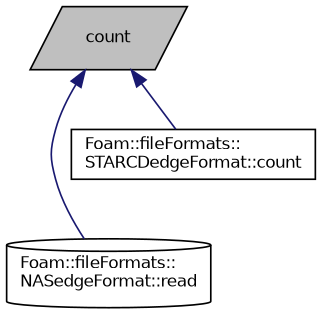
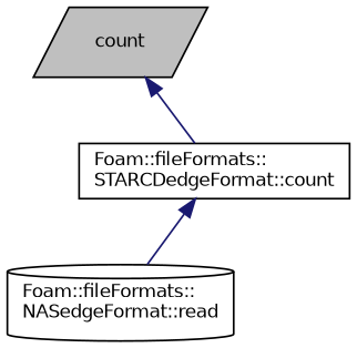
  digraph {
    rankdir=TB
    node [color=black fontname=Helvetica fontsize=10]
    edge [color=midnightblue dir=back fontname=Helvetica fontsize=10 labelfontname=Helvetica labelfontsize=10 style=solid]
    n1 [fillcolor=grey75 fontcolor=black height=0.2 label=count shape=parallelogram style=filled width=0.4]
    n2 [height=0.2 label="Foam::fileFormats::\lNASedgeFormat::read" shape=cylinder width=0.4]
    n3 [height=0.2 label="Foam::fileFormats::\lSTARCDedgeFormat::count" shape=box width=0.4]
-   n1 -> n2
+   n3 -> n2
    n1 -> n3
  }
